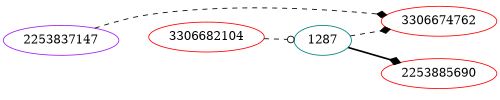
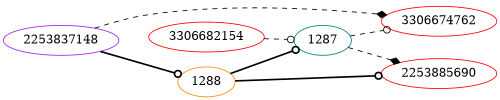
  strict digraph {
    rankdir=LR
    node [color=red]
    edge [arrowhead=odot style=bold]
    3306674762
    1287 [color=teal]
    2253885690
-   3306682154 [label=3306682104]
-   2253837147 [color=purple]
-   1287 -> 3306674762 [arrowhead=diamond style=dashed]
-   1287 -> 2253885690 [arrowhead=diamond]
+   1288 [color=darkorange]
+   3306682154
+   2253837147 [color=purple label=2253837148]
+   1287 -> 3306674762 [style=dashed]
+   1287 -> 2253885690 [arrowhead=diamond style=dashed]
+   1288 -> 1287
+   1288 -> 2253885690
    3306682154 -> 1287 [style=dashed]
    2253837147 -> 3306674762 [arrowhead=diamond style=dashed]
+   2253837147 -> 1288
  }
